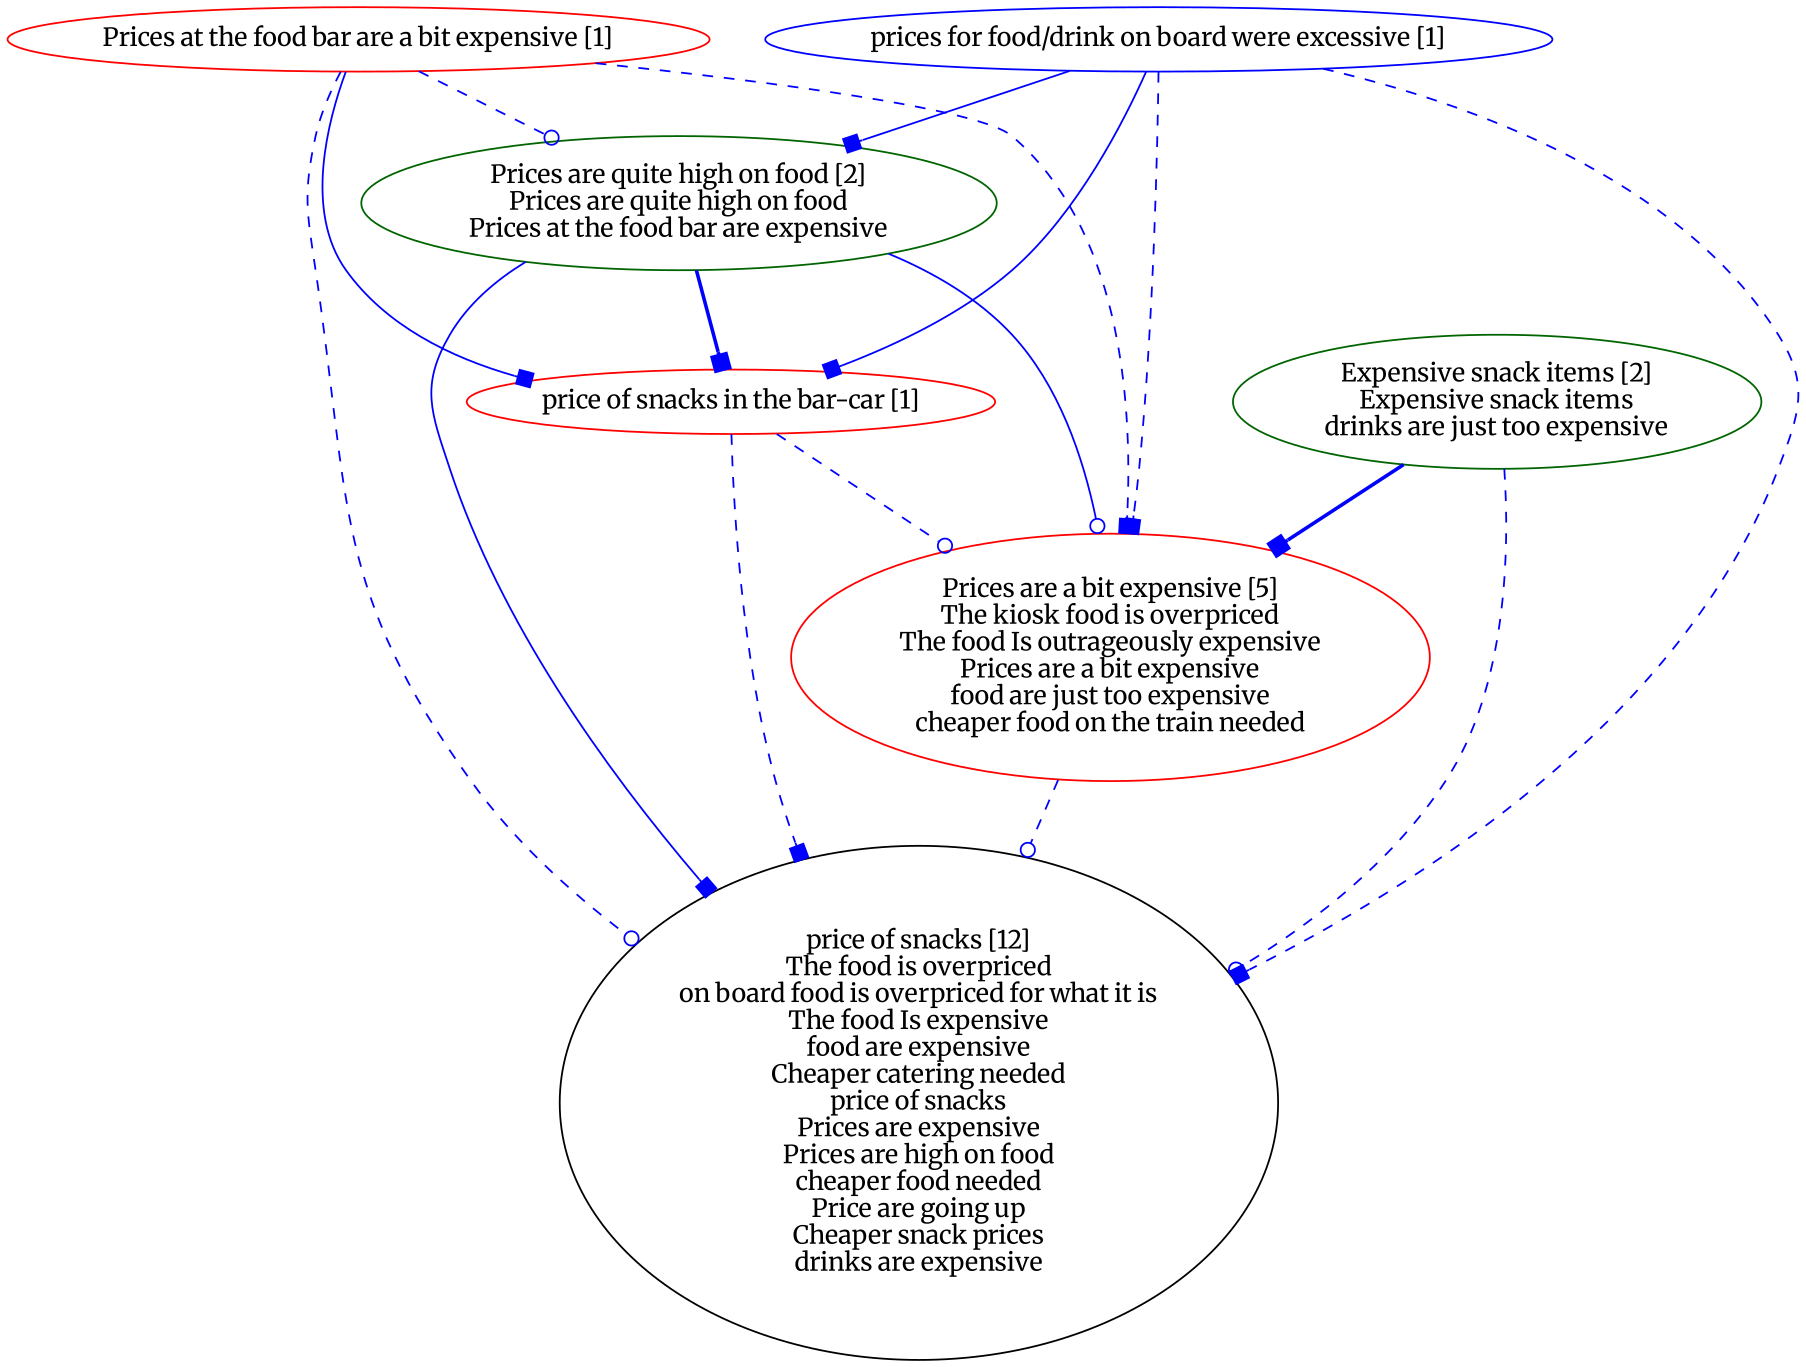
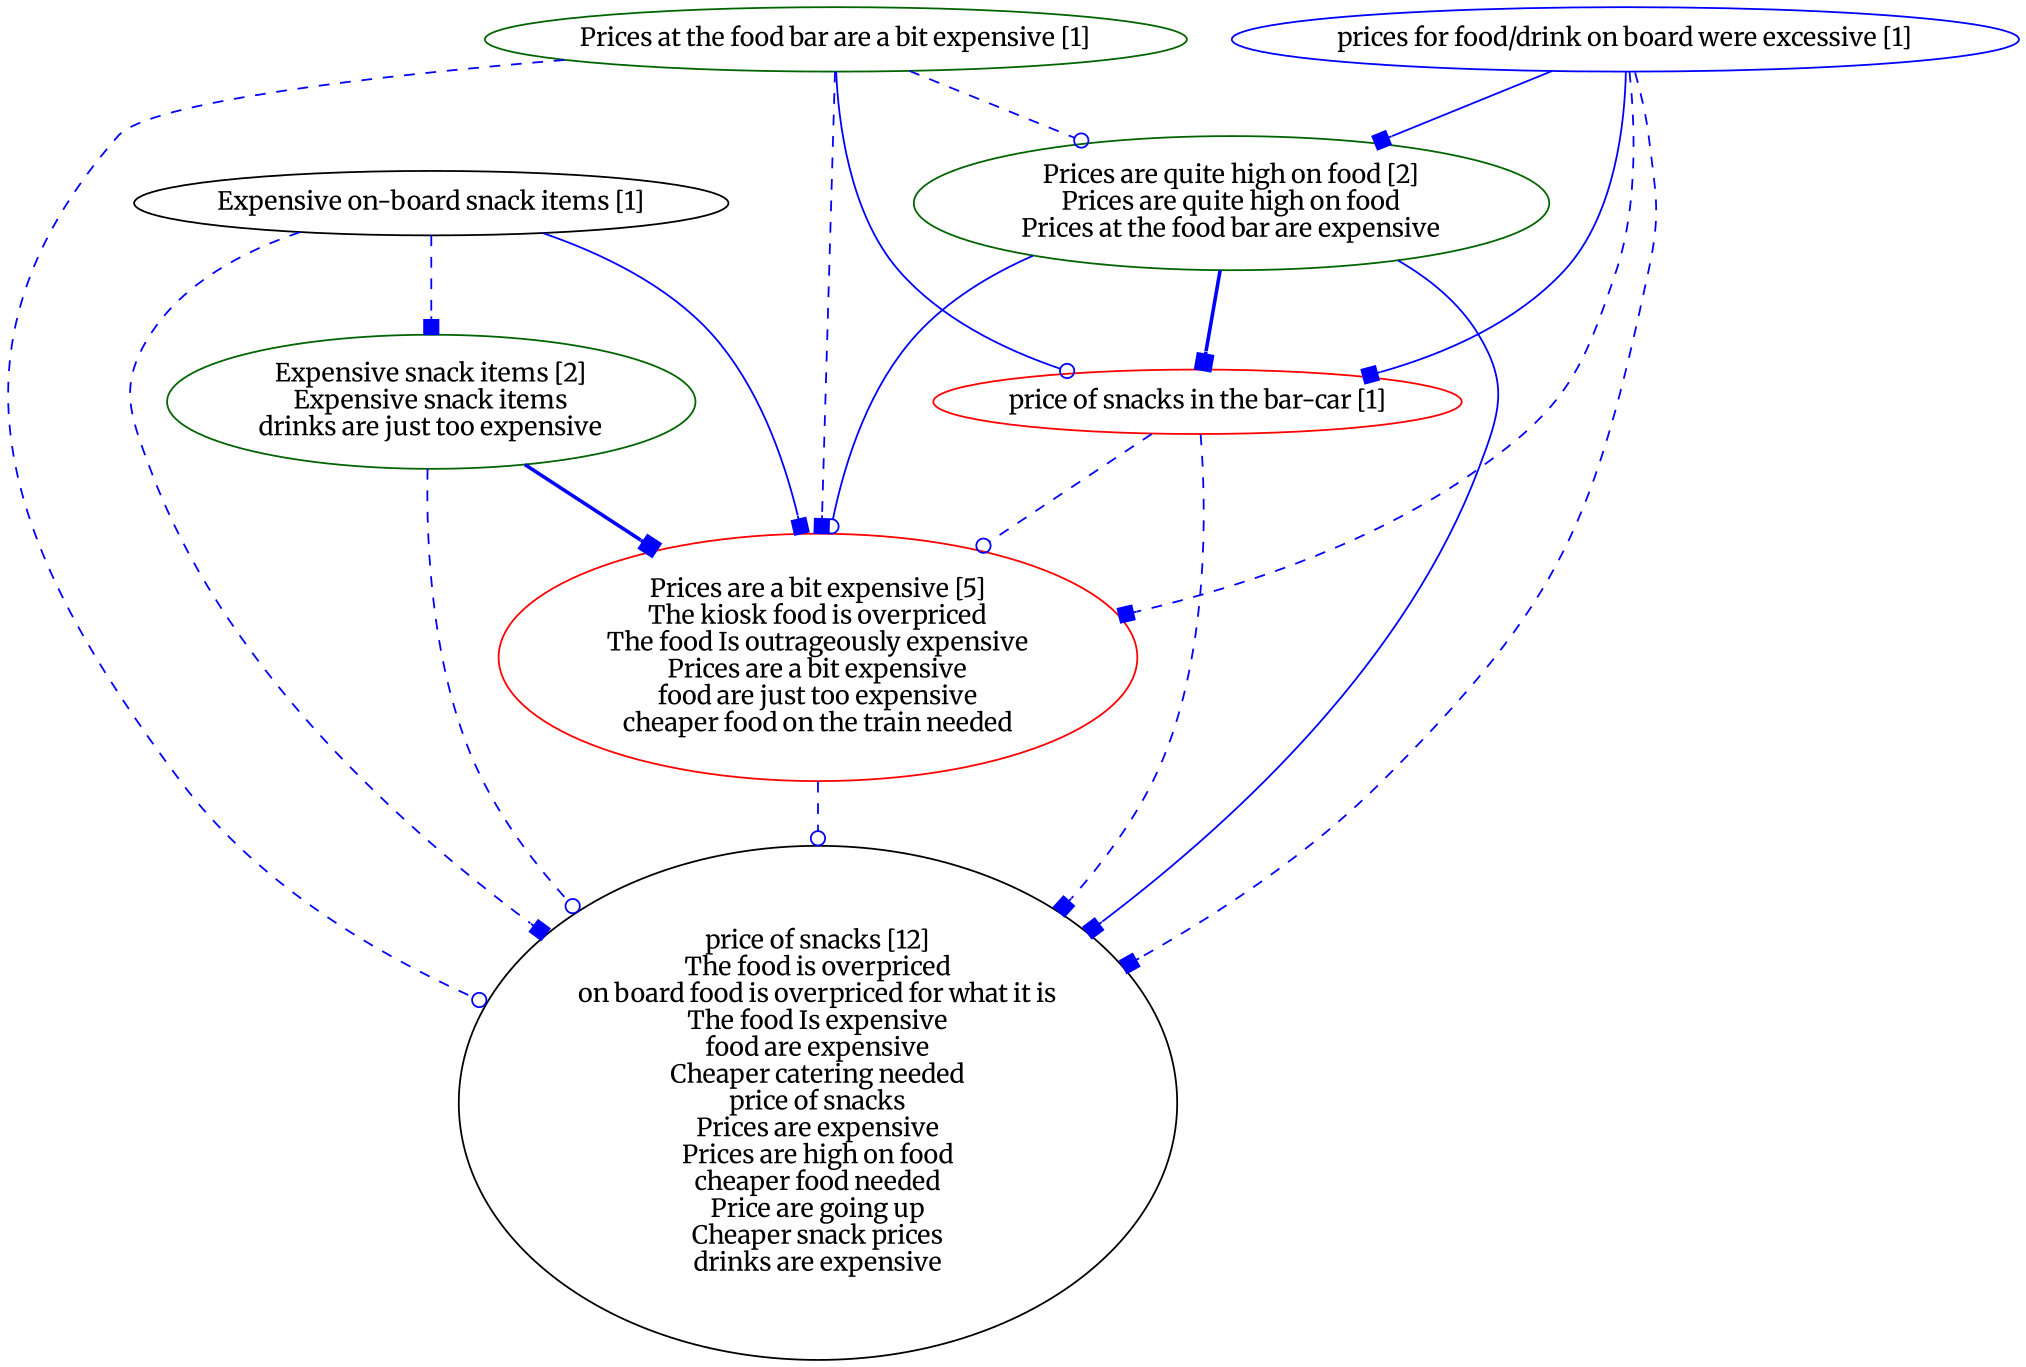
  digraph {
    fontname=Merriweather
    node [color=red fontname=Merriweather]
    edge [arrowhead=box color=blue fontname=Merriweather style=dashed]
    "Prices are quite high on food [2]\nPrices are quite high on food\nPrices at the food bar are expensive" [color=darkgreen]
    "price of snacks [12]\nThe food is overpriced\non board food is overpriced for what it is\nThe food Is expensive\nfood are expensive\nCheaper catering needed\nprice of snacks\nPrices are expensive\nPrices are high on food\ncheaper food needed\nPrice are going up\nCheaper snack prices\ndrinks are expensive" [color=black]
    "Prices are a bit expensive [5]\nThe kiosk food is overpriced\nThe food Is outrageously expensive\nPrices are a bit expensive\nfood are just too expensive\ncheaper food on the train needed"
    "price of snacks in the bar-car [1]"
    "Expensive snack items [2]\nExpensive snack items\ndrinks are just too expensive" [color=darkgreen]
-   "Prices at the food bar are a bit expensive [1]"
+   "Expensive on-board snack items [1]" [color=black]
+   "Prices at the food bar are a bit expensive [1]" [color=darkgreen]
    "prices for food/drink on board were excessive [1]" [color=blue]
    "Prices are quite high on food [2]\nPrices are quite high on food\nPrices at the food bar are expensive" -> "price of snacks [12]\nThe food is overpriced\non board food is overpriced for what it is\nThe food Is expensive\nfood are expensive\nCheaper catering needed\nprice of snacks\nPrices are expensive\nPrices are high on food\ncheaper food needed\nPrice are going up\nCheaper snack prices\ndrinks are expensive" [style=solid]
    "Prices are quite high on food [2]\nPrices are quite high on food\nPrices at the food bar are expensive" -> "Prices are a bit expensive [5]\nThe kiosk food is overpriced\nThe food Is outrageously expensive\nPrices are a bit expensive\nfood are just too expensive\ncheaper food on the train needed" [arrowhead=odot style=solid]
    "Prices are quite high on food [2]\nPrices are quite high on food\nPrices at the food bar are expensive" -> "price of snacks in the bar-car [1]" [style=bold]
    "Prices are a bit expensive [5]\nThe kiosk food is overpriced\nThe food Is outrageously expensive\nPrices are a bit expensive\nfood are just too expensive\ncheaper food on the train needed" -> "price of snacks [12]\nThe food is overpriced\non board food is overpriced for what it is\nThe food Is expensive\nfood are expensive\nCheaper catering needed\nprice of snacks\nPrices are expensive\nPrices are high on food\ncheaper food needed\nPrice are going up\nCheaper snack prices\ndrinks are expensive" [arrowhead=odot]
    "price of snacks in the bar-car [1]" -> "price of snacks [12]\nThe food is overpriced\non board food is overpriced for what it is\nThe food Is expensive\nfood are expensive\nCheaper catering needed\nprice of snacks\nPrices are expensive\nPrices are high on food\ncheaper food needed\nPrice are going up\nCheaper snack prices\ndrinks are expensive"
    "price of snacks in the bar-car [1]" -> "Prices are a bit expensive [5]\nThe kiosk food is overpriced\nThe food Is outrageously expensive\nPrices are a bit expensive\nfood are just too expensive\ncheaper food on the train needed" [arrowhead=odot]
    "Expensive snack items [2]\nExpensive snack items\ndrinks are just too expensive" -> "price of snacks [12]\nThe food is overpriced\non board food is overpriced for what it is\nThe food Is expensive\nfood are expensive\nCheaper catering needed\nprice of snacks\nPrices are expensive\nPrices are high on food\ncheaper food needed\nPrice are going up\nCheaper snack prices\ndrinks are expensive" [arrowhead=odot]
    "Expensive snack items [2]\nExpensive snack items\ndrinks are just too expensive" -> "Prices are a bit expensive [5]\nThe kiosk food is overpriced\nThe food Is outrageously expensive\nPrices are a bit expensive\nfood are just too expensive\ncheaper food on the train needed" [style=bold]
+   "Expensive on-board snack items [1]" -> "price of snacks [12]\nThe food is overpriced\non board food is overpriced for what it is\nThe food Is expensive\nfood are expensive\nCheaper catering needed\nprice of snacks\nPrices are expensive\nPrices are high on food\ncheaper food needed\nPrice are going up\nCheaper snack prices\ndrinks are expensive"
+   "Expensive on-board snack items [1]" -> "Prices are a bit expensive [5]\nThe kiosk food is overpriced\nThe food Is outrageously expensive\nPrices are a bit expensive\nfood are just too expensive\ncheaper food on the train needed" [style=solid]
+   "Expensive on-board snack items [1]" -> "Expensive snack items [2]\nExpensive snack items\ndrinks are just too expensive"
    "Prices at the food bar are a bit expensive [1]" -> "Prices are quite high on food [2]\nPrices are quite high on food\nPrices at the food bar are expensive" [arrowhead=odot]
    "Prices at the food bar are a bit expensive [1]" -> "price of snacks [12]\nThe food is overpriced\non board food is overpriced for what it is\nThe food Is expensive\nfood are expensive\nCheaper catering needed\nprice of snacks\nPrices are expensive\nPrices are high on food\ncheaper food needed\nPrice are going up\nCheaper snack prices\ndrinks are expensive" [arrowhead=odot]
    "Prices at the food bar are a bit expensive [1]" -> "Prices are a bit expensive [5]\nThe kiosk food is overpriced\nThe food Is outrageously expensive\nPrices are a bit expensive\nfood are just too expensive\ncheaper food on the train needed"
-   "Prices at the food bar are a bit expensive [1]" -> "price of snacks in the bar-car [1]" [style=solid]
+   "Prices at the food bar are a bit expensive [1]" -> "price of snacks in the bar-car [1]" [arrowhead=odot style=solid]
    "prices for food/drink on board were excessive [1]" -> "Prices are quite high on food [2]\nPrices are quite high on food\nPrices at the food bar are expensive" [style=solid]
    "prices for food/drink on board were excessive [1]" -> "price of snacks [12]\nThe food is overpriced\non board food is overpriced for what it is\nThe food Is expensive\nfood are expensive\nCheaper catering needed\nprice of snacks\nPrices are expensive\nPrices are high on food\ncheaper food needed\nPrice are going up\nCheaper snack prices\ndrinks are expensive"
    "prices for food/drink on board were excessive [1]" -> "Prices are a bit expensive [5]\nThe kiosk food is overpriced\nThe food Is outrageously expensive\nPrices are a bit expensive\nfood are just too expensive\ncheaper food on the train needed"
    "prices for food/drink on board were excessive [1]" -> "price of snacks in the bar-car [1]" [style=solid]
  }
